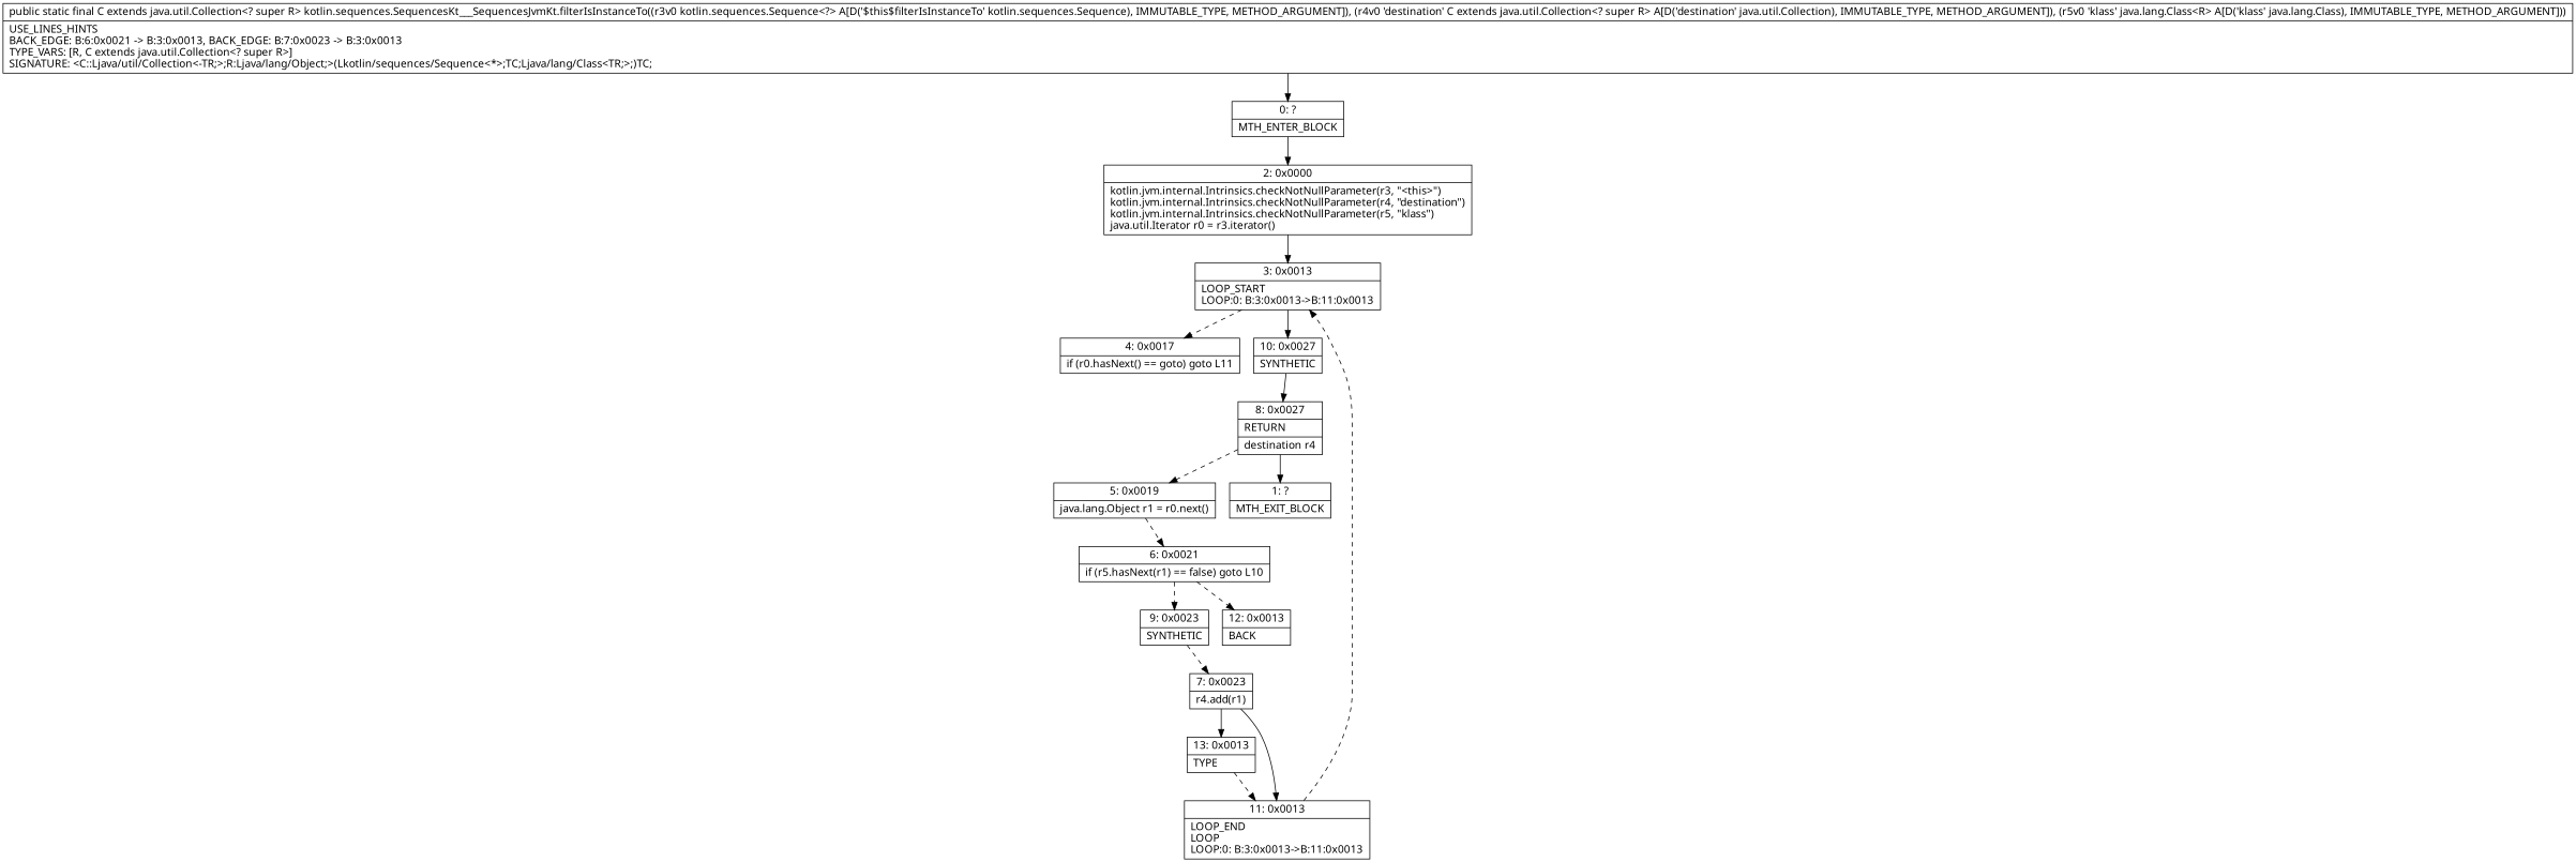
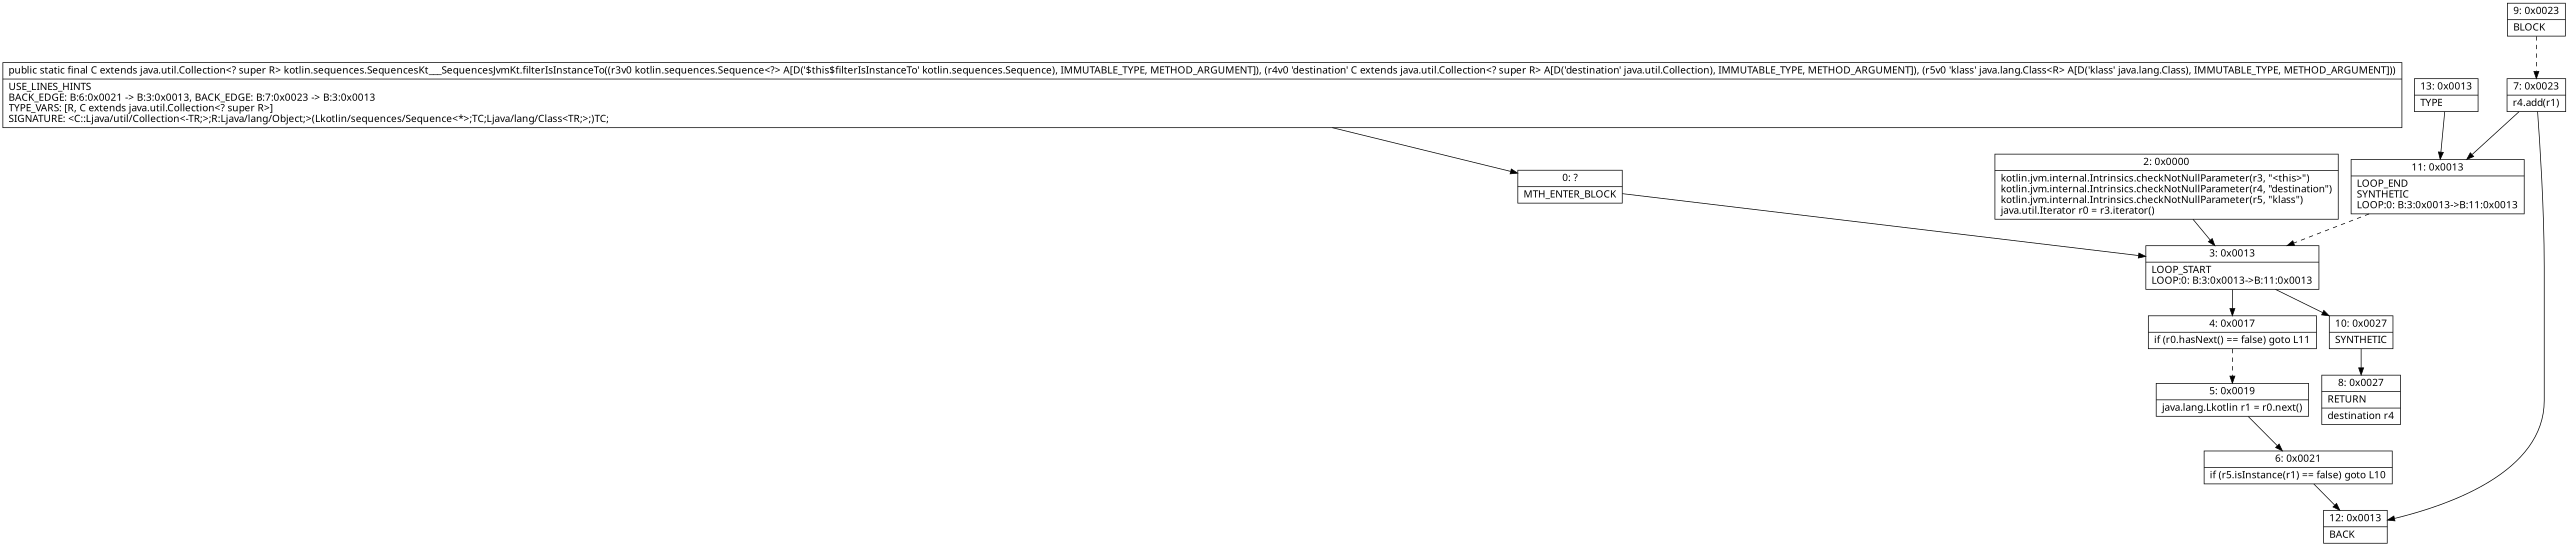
  digraph {
    fontname="Noto Sans"
    node [fontname="Noto Sans" shape=record]
    edge [fontname="Noto Sans"]
    n1 [label="{0\:\ ?|MTH_ENTER_BLOCK\l}"]
    n2 [label="{2\:\ 0x0000|kotlin.jvm.internal.Intrinsics.checkNotNullParameter(r3, \"\<this\>\")\lkotlin.jvm.internal.Intrinsics.checkNotNullParameter(r4, \"destination\")\lkotlin.jvm.internal.Intrinsics.checkNotNullParameter(r5, \"klass\")\ljava.util.Iterator r0 = r3.iterator()\l}"]
    n3 [label="{3\:\ 0x0013|LOOP_START\lLOOP:0: B:3:0x0013\-\>B:11:0x0013\l}"]
-   n4 [label="{4\:\ 0x0017|if (r0.hasNext() == goto) goto L11\l}"]
+   n4 [label="{4\:\ 0x0017|if (r0.hasNext() == false) goto L11\l}"]
    n5 [label="{10\:\ 0x0027|SYNTHETIC\l}"]
-   n6 [label="{5\:\ 0x0019|java.lang.Object r1 = r0.next()\l}"]
-   n7 [label="{6\:\ 0x0021|if (r5.hasNext(r1) == false) goto L10\l}"]
+   n6 [label="{5\:\ 0x0019|java.lang.Lkotlin r1 = r0.next()\l}"]
+   n7 [label="{6\:\ 0x0021|if (r5.isInstance(r1) == false) goto L10\l}"]
    n8 [label="{8\:\ 0x0027|RETURN\l|destination r4\l}"]
-   n9 [label="{9\:\ 0x0023|SYNTHETIC\l}"]
+   n9 [label="{9\:\ 0x0023|BLOCK\l}"]
    n10 [label="{12\:\ 0x0013|BACK\l}"]
    n11 [label="{7\:\ 0x0023|r4.add(r1)\l}"]
    n12 [label="{13\:\ 0x0013|TYPE\l}"]
-   n13 [label="{11\:\ 0x0013|LOOP_END\lLOOP\lLOOP:0: B:3:0x0013\-\>B:11:0x0013\l}"]
-   n14 [label="{1\:\ ?|MTH_EXIT_BLOCK\l}"]
+   n13 [label="{11\:\ 0x0013|LOOP_END\lSYNTHETIC\lLOOP:0: B:3:0x0013\-\>B:11:0x0013\l}"]
    n15 [label="{public static final C extends java.util.Collection\<? super R\> kotlin.sequences.SequencesKt___SequencesJvmKt.filterIsInstanceTo((r3v0 kotlin.sequences.Sequence\<?\> A[D('$this$filterIsInstanceTo' kotlin.sequences.Sequence), IMMUTABLE_TYPE, METHOD_ARGUMENT]), (r4v0 'destination' C extends java.util.Collection\<? super R\> A[D('destination' java.util.Collection), IMMUTABLE_TYPE, METHOD_ARGUMENT]), (r5v0 'klass' java.lang.Class\<R\> A[D('klass' java.lang.Class), IMMUTABLE_TYPE, METHOD_ARGUMENT]))  | USE_LINES_HINTS\lBACK_EDGE: B:6:0x0021 \-\> B:3:0x0013, BACK_EDGE: B:7:0x0023 \-\> B:3:0x0013\lTYPE_VARS: [R, C extends java.util.Collection\<? super R\>]\lSIGNATURE: \<C::Ljava\/util\/Collection\<\-TR;\>;R:Ljava\/lang\/Object;\>(Lkotlin\/sequences\/Sequence\<*\>;TC;Ljava\/lang\/Class\<TR;\>;)TC;\l}"]
-   n1 -> n2
+   n1 -> n3
    n2 -> n3
-   n3 -> n4 [style=dashed]
+   n3 -> n4
    n3 -> n5
-   n8 -> n6 [style=dashed]
+   n4 -> n6 [style=dashed]
    n5 -> n8
-   n6 -> n7 [style=dashed]
-   n7 -> n9 [style=dashed]
-   n7 -> n10 [style=dashed]
-   n8 -> n14
+   n6 -> n7
+   n7 -> n10
    n9 -> n11 [style=dashed]
-   n11 -> n12
+   n11 -> n10
    n11 -> n13
-   n12 -> n13 [style=dashed]
+   n12 -> n13
    n13 -> n3 [style=dashed]
    n15 -> n1
  }
